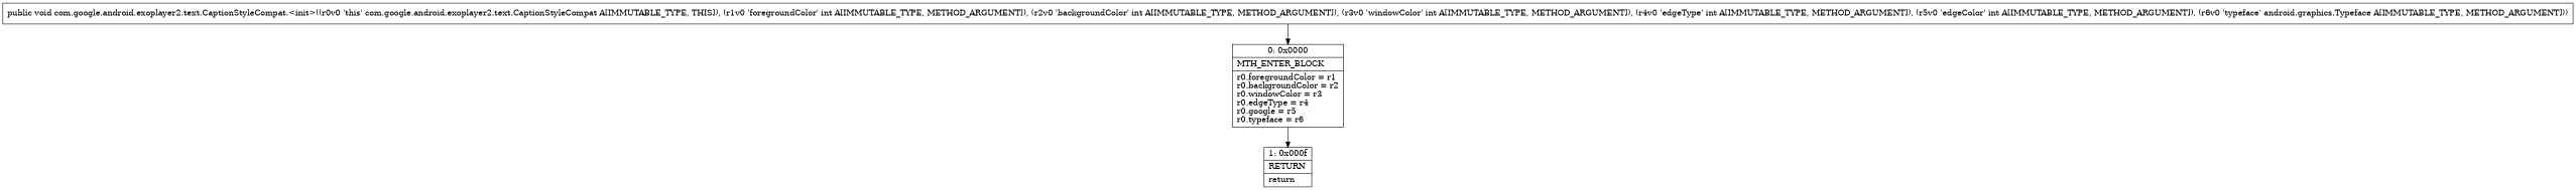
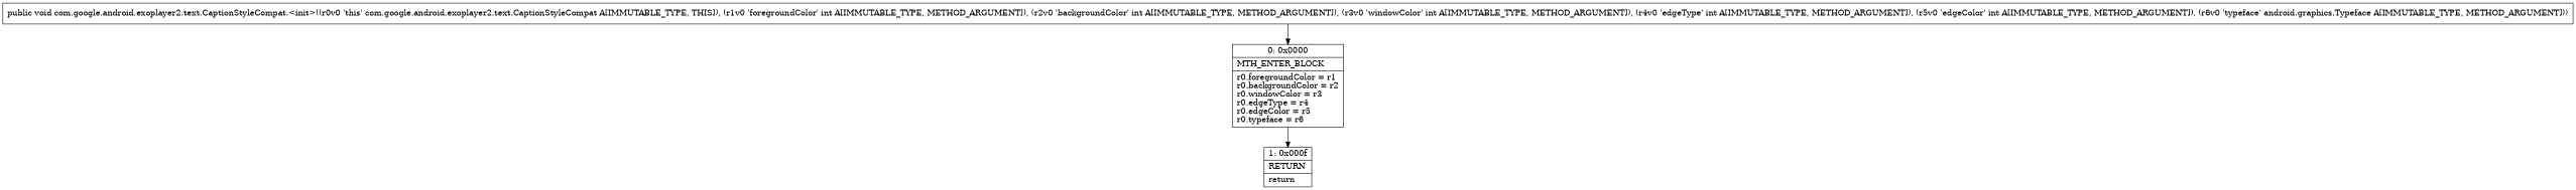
  digraph {
    node [shape=record]
-   n1 [label="{0\:\ 0x0000|MTH_ENTER_BLOCK\l|r0.foregroundColor = r1\lr0.backgroundColor = r2\lr0.windowColor = r3\lr0.edgeType = r4\lr0.google = r5\lr0.typeface = r6\l}"]
+   n1 [label="{0\:\ 0x0000|MTH_ENTER_BLOCK\l|r0.foregroundColor = r1\lr0.backgroundColor = r2\lr0.windowColor = r3\lr0.edgeType = r4\lr0.edgeColor = r5\lr0.typeface = r6\l}"]
    n2 [label="{1\:\ 0x000f|RETURN\l|return\l}"]
    n3 [label="{public void com.google.android.exoplayer2.text.CaptionStyleCompat.\<init\>((r0v0 'this' com.google.android.exoplayer2.text.CaptionStyleCompat A[IMMUTABLE_TYPE, THIS]), (r1v0 'foregroundColor' int A[IMMUTABLE_TYPE, METHOD_ARGUMENT]), (r2v0 'backgroundColor' int A[IMMUTABLE_TYPE, METHOD_ARGUMENT]), (r3v0 'windowColor' int A[IMMUTABLE_TYPE, METHOD_ARGUMENT]), (r4v0 'edgeType' int A[IMMUTABLE_TYPE, METHOD_ARGUMENT]), (r5v0 'edgeColor' int A[IMMUTABLE_TYPE, METHOD_ARGUMENT]), (r6v0 'typeface' android.graphics.Typeface A[IMMUTABLE_TYPE, METHOD_ARGUMENT])) }"]
    n1 -> n2
    n3 -> n1
  }
